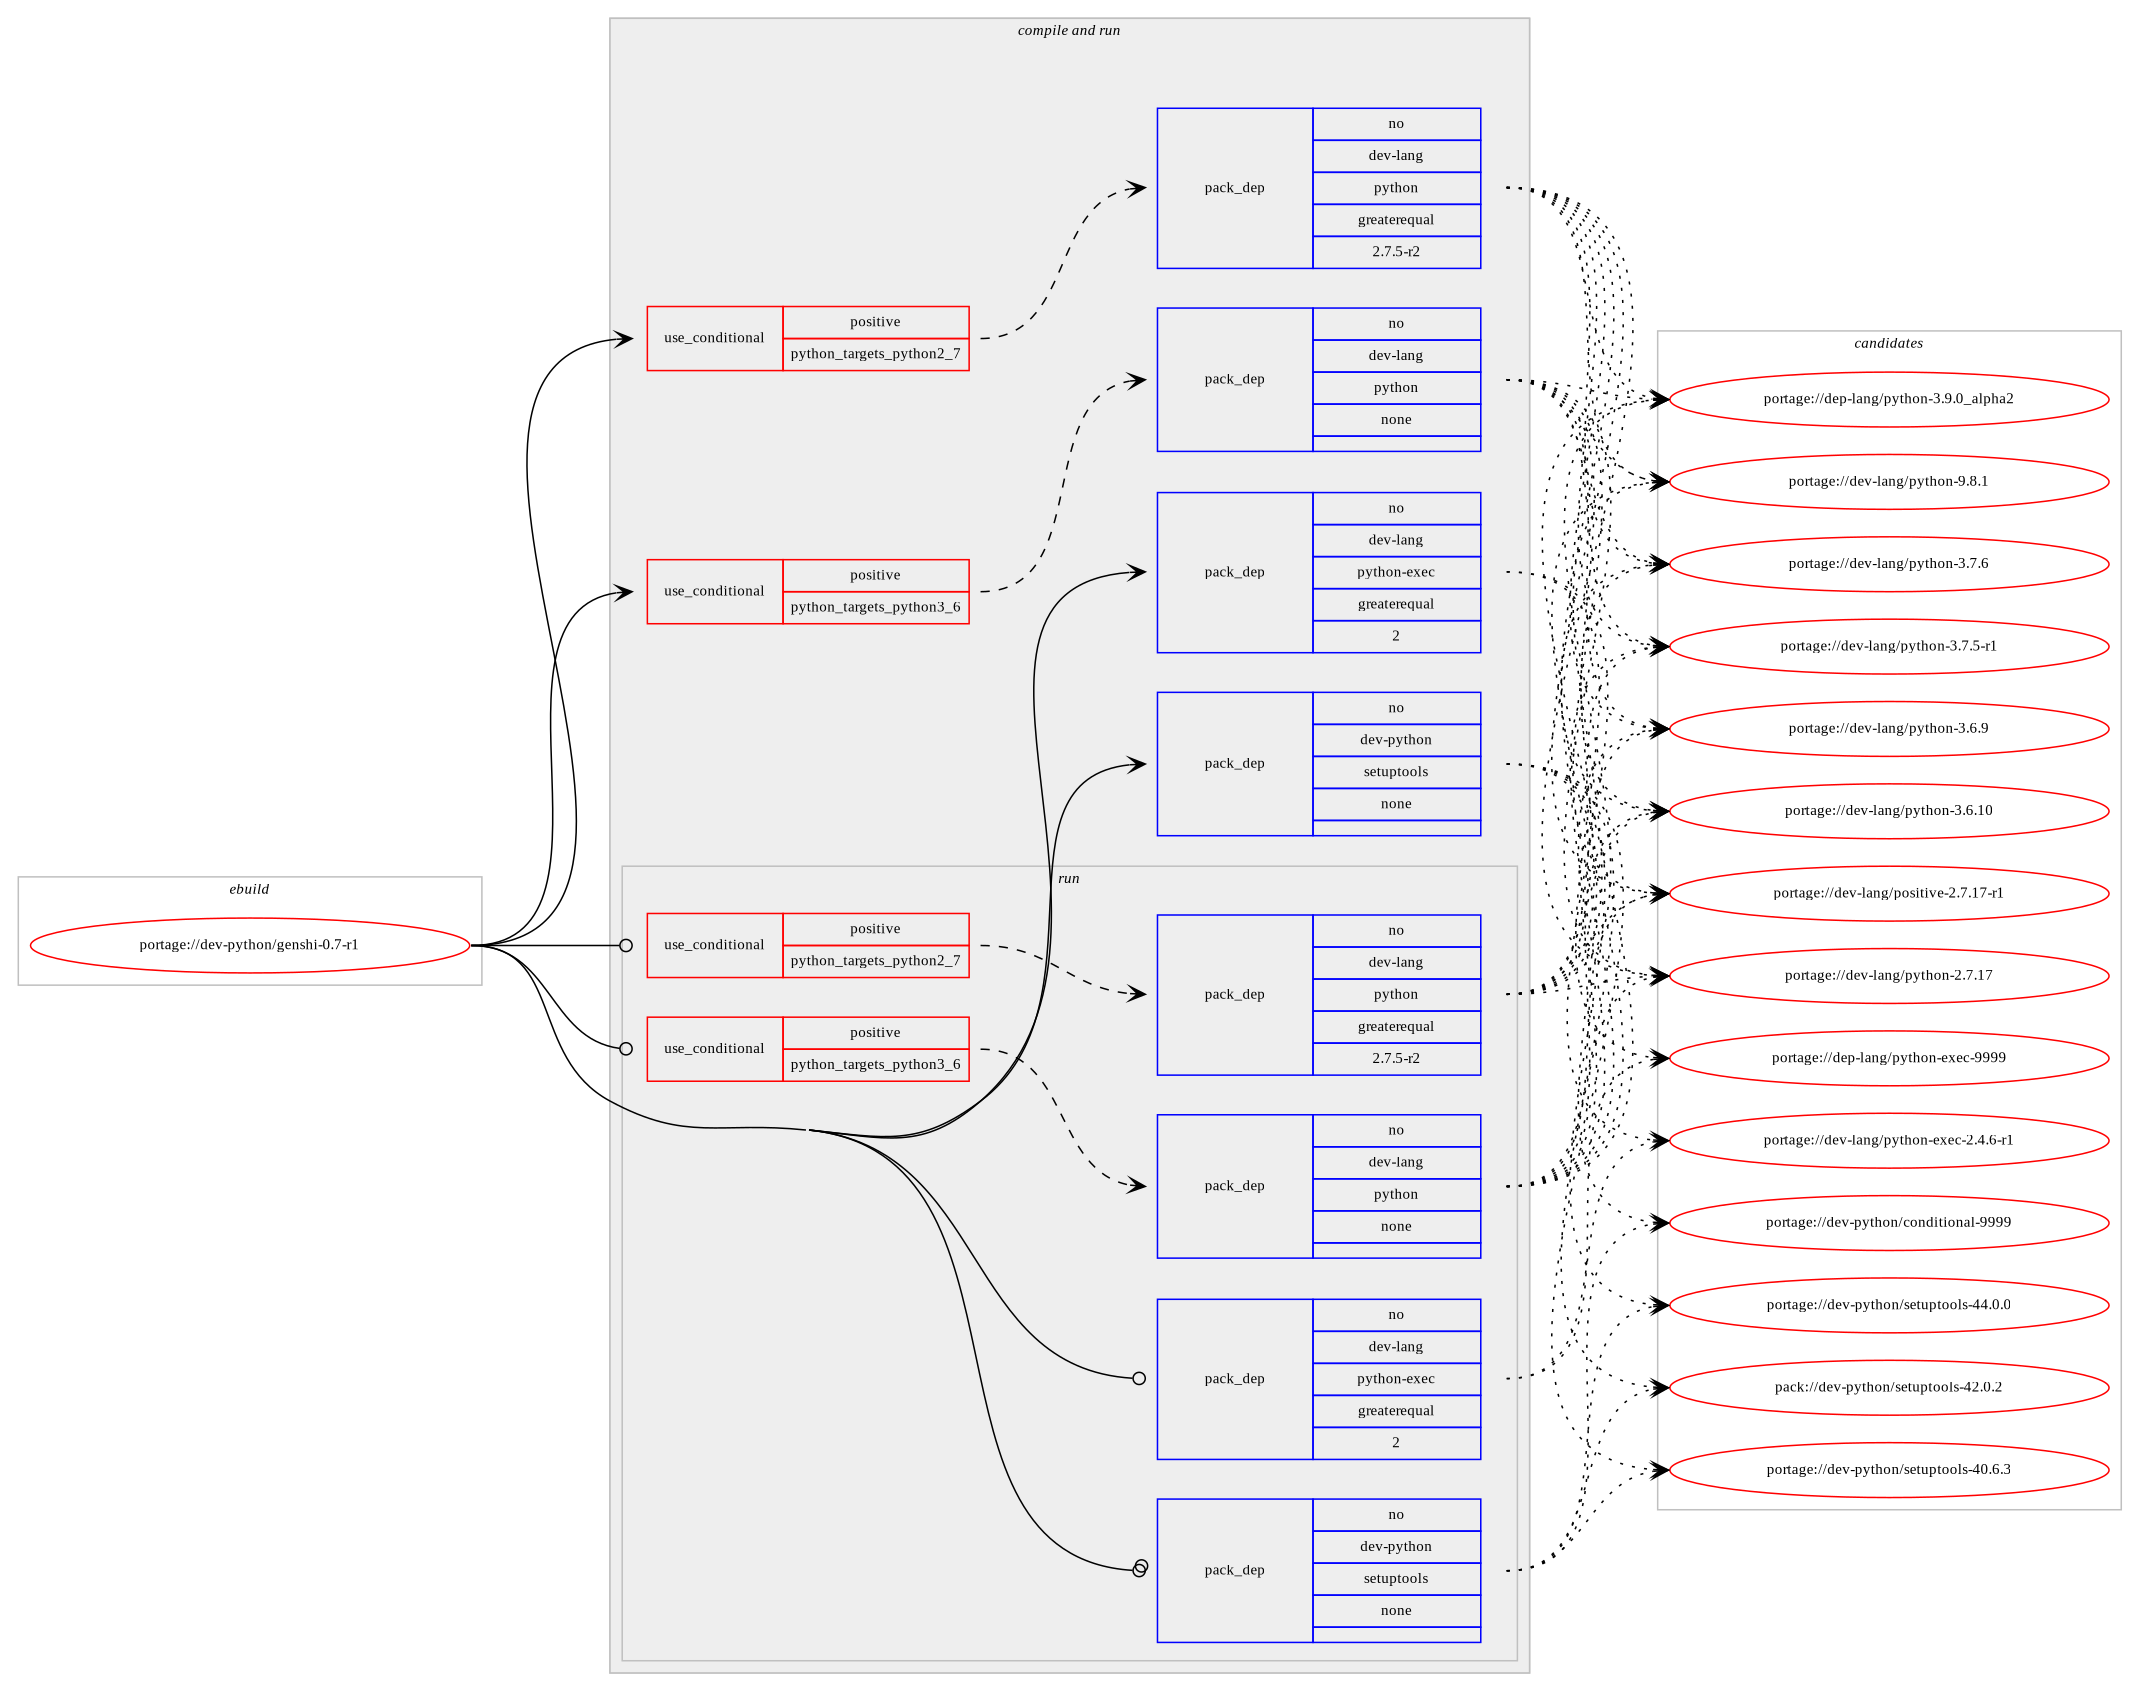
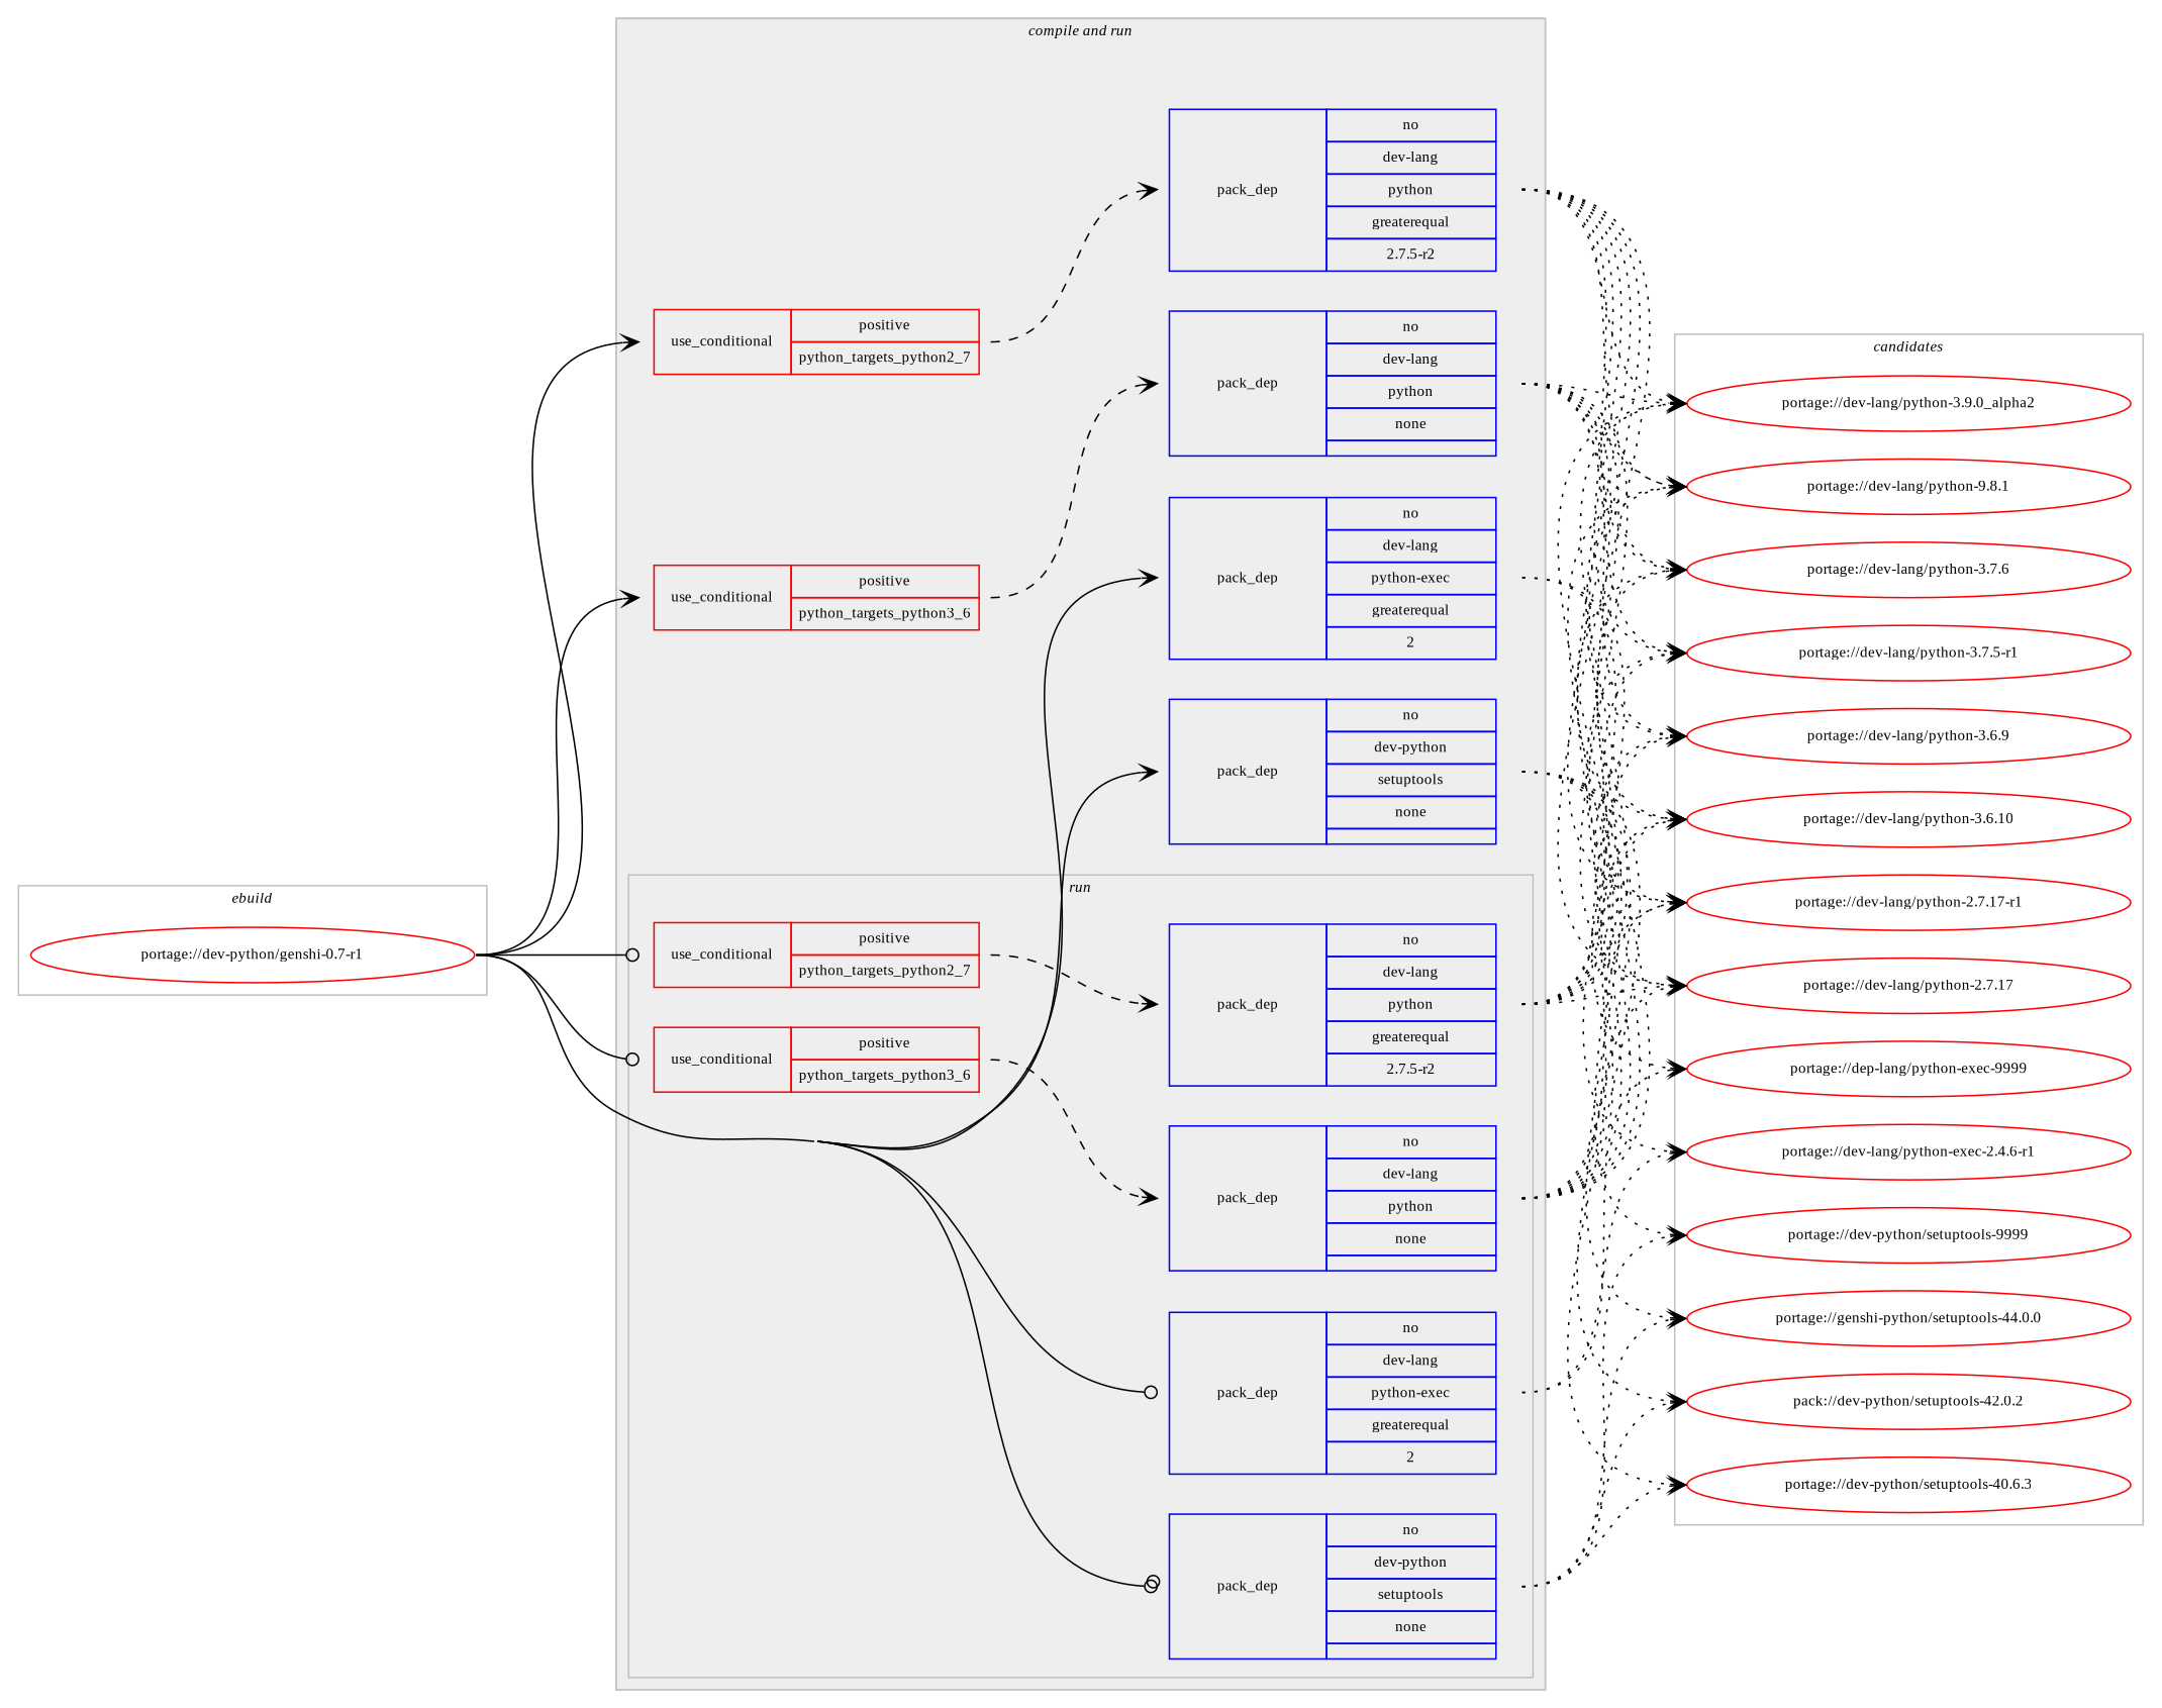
  digraph {
    compound=true
    concentrate=true
    fontname="Liberation Serif"
    fontsize=10
    newrank=true
    rankdir=LR
    ranksep=1.5
    node [color=red fontname="Liberation Serif" fontsize=10]
    edge [arrowhead=vee fontname="Liberation Serif" headport=w style=dotted tailport=e weight=100]
    n1 [label="portage://dev-python/genshi-0.7-r1" width=4]
    n2 [color=blue label=<<TABLE BORDER="0" CELLBORDER="1" CELLSPACING="0" CELLPADDING="4" WIDTH="220"><TR><TD ROWSPAN="6" CELLPADDING="30">pack_dep</TD></TR><TR><TD WIDTH="110">no</TD></TR><TR><TD>dev-lang</TD></TR><TR><TD>python</TD></TR><TR><TD>greaterequal</TD></TR><TR><TD>2.7.5-r2</TD></TR></TABLE>> shape=none]
    n3 [label=<<TABLE BORDER="0" CELLBORDER="1" CELLSPACING="0" CELLPADDING="4"><TR><TD ROWSPAN="3" CELLPADDING="10">use_conditional</TD></TR><TR><TD>positive</TD></TR><TR><TD>python_targets_python2_7</TD></TR></TABLE>> shape=none]
    n4 [color=blue label=<<TABLE BORDER="0" CELLBORDER="1" CELLSPACING="0" CELLPADDING="4" WIDTH="220"><TR><TD ROWSPAN="6" CELLPADDING="30">pack_dep</TD></TR><TR><TD WIDTH="110">no</TD></TR><TR><TD>dev-lang</TD></TR><TR><TD>python</TD></TR><TR><TD>none</TD></TR><TR><TD></TD></TR></TABLE>> shape=none]
    n5 [label=<<TABLE BORDER="0" CELLBORDER="1" CELLSPACING="0" CELLPADDING="4"><TR><TD ROWSPAN="3" CELLPADDING="10">use_conditional</TD></TR><TR><TD>positive</TD></TR><TR><TD>python_targets_python3_6</TD></TR></TABLE>> shape=none]
    n6 [color=blue label=<<TABLE BORDER="0" CELLBORDER="1" CELLSPACING="0" CELLPADDING="4" WIDTH="220"><TR><TD ROWSPAN="6" CELLPADDING="30">pack_dep</TD></TR><TR><TD WIDTH="110">no</TD></TR><TR><TD>dev-lang</TD></TR><TR><TD>python-exec</TD></TR><TR><TD>greaterequal</TD></TR><TR><TD>2</TD></TR></TABLE>> shape=none]
    n7 [color=blue label=<<TABLE BORDER="0" CELLBORDER="1" CELLSPACING="0" CELLPADDING="4" WIDTH="220"><TR><TD ROWSPAN="6" CELLPADDING="30">pack_dep</TD></TR><TR><TD WIDTH="110">no</TD></TR><TR><TD>dev-python</TD></TR><TR><TD>setuptools</TD></TR><TR><TD>none</TD></TR><TR><TD></TD></TR></TABLE>> shape=none]
    n8 [color=blue label=<<TABLE BORDER="0" CELLBORDER="1" CELLSPACING="0" CELLPADDING="4" WIDTH="220"><TR><TD ROWSPAN="6" CELLPADDING="30">pack_dep</TD></TR><TR><TD WIDTH="110">no</TD></TR><TR><TD>dev-lang</TD></TR><TR><TD>python</TD></TR><TR><TD>greaterequal</TD></TR><TR><TD>2.7.5-r2</TD></TR></TABLE>> shape=none]
    n9 [label=<<TABLE BORDER="0" CELLBORDER="1" CELLSPACING="0" CELLPADDING="4"><TR><TD ROWSPAN="3" CELLPADDING="10">use_conditional</TD></TR><TR><TD>positive</TD></TR><TR><TD>python_targets_python2_7</TD></TR></TABLE>> shape=none]
    n10 [color=blue label=<<TABLE BORDER="0" CELLBORDER="1" CELLSPACING="0" CELLPADDING="4" WIDTH="220"><TR><TD ROWSPAN="6" CELLPADDING="30">pack_dep</TD></TR><TR><TD WIDTH="110">no</TD></TR><TR><TD>dev-lang</TD></TR><TR><TD>python</TD></TR><TR><TD>none</TD></TR><TR><TD></TD></TR></TABLE>> shape=none]
    n11 [label=<<TABLE BORDER="0" CELLBORDER="1" CELLSPACING="0" CELLPADDING="4"><TR><TD ROWSPAN="3" CELLPADDING="10">use_conditional</TD></TR><TR><TD>positive</TD></TR><TR><TD>python_targets_python3_6</TD></TR></TABLE>> shape=none]
    n12 [color=blue label=<<TABLE BORDER="0" CELLBORDER="1" CELLSPACING="0" CELLPADDING="4" WIDTH="220"><TR><TD ROWSPAN="6" CELLPADDING="30">pack_dep</TD></TR><TR><TD WIDTH="110">no</TD></TR><TR><TD>dev-lang</TD></TR><TR><TD>python-exec</TD></TR><TR><TD>greaterequal</TD></TR><TR><TD>2</TD></TR></TABLE>> shape=none]
    n13 [color=blue label=<<TABLE BORDER="0" CELLBORDER="1" CELLSPACING="0" CELLPADDING="4" WIDTH="220"><TR><TD ROWSPAN="6" CELLPADDING="30">pack_dep</TD></TR><TR><TD WIDTH="110">no</TD></TR><TR><TD>dev-python</TD></TR><TR><TD>setuptools</TD></TR><TR><TD>none</TD></TR><TR><TD></TD></TR></TABLE>> shape=none]
-   n14 [label="portage://dep-lang/python-3.9.0_alpha2" width=4]
+   n14 [label="portage://dev-lang/python-3.9.0_alpha2" width=4]
    n15 [label="portage://dev-lang/python-9.8.1" width=4]
    n16 [label="portage://dev-lang/python-3.7.6" width=4]
    n17 [label="portage://dev-lang/python-3.7.5-r1" width=4]
    n18 [label="portage://dev-lang/python-3.6.9" width=4]
    n19 [label="portage://dev-lang/python-3.6.10" width=4]
-   n20 [label="portage://dev-lang/positive-2.7.17-r1" width=4]
+   n20 [label="portage://dev-lang/python-2.7.17-r1" width=4]
    n21 [label="portage://dev-lang/python-2.7.17" width=4]
    n22 [label="portage://dep-lang/python-exec-9999" width=4]
    n23 [label="portage://dev-lang/python-exec-2.4.6-r1" width=4]
-   n24 [label="portage://dev-python/conditional-9999" width=4]
-   n25 [label="portage://dev-python/setuptools-44.0.0" width=4]
+   n24 [label="portage://dev-python/setuptools-9999" width=4]
+   n25 [label="portage://genshi-python/setuptools-44.0.0" width=4]
    n26 [label="pack://dev-python/setuptools-42.0.2" width=4]
    n27 [label="portage://dev-python/setuptools-40.6.3" width=4]
    subgraph cluster_1 {
      color=gray
      label=<<i>ebuild</i>>
      n1
    }
    subgraph cluster_2 {
      color=gray
      label=<<i>dependencies</i>>
      subgraph cluster_3 {
        color=gray
        fillcolor="#eeeeee"
        label=<<i>compile</i>>
        style=filled
        subgraph sub_4 {
          color=gray
          fillcolor="#eeeeee"
          label=<<i>compile</i>>
          style=filled
          n3
          subgraph sub_5 {
            color=gray
            fillcolor="#eeeeee"
            label=<<i>compile</i>>
            style=filled
            n2
          }
        }
        subgraph sub_6 {
          color=gray
          fillcolor="#eeeeee"
          label=<<i>compile</i>>
          style=filled
          n5
          subgraph sub_7 {
            color=gray
            fillcolor="#eeeeee"
            label=<<i>compile</i>>
            style=filled
            n4
          }
        }
        subgraph sub_8 {
          color=gray
          fillcolor="#eeeeee"
          label=<<i>compile</i>>
          style=filled
          n6
        }
        subgraph sub_9 {
          color=gray
          fillcolor="#eeeeee"
          label=<<i>compile</i>>
          style=filled
          n7
        }
      }
      subgraph cluster_10 {
        color=gray
        fillcolor="#eeeeee"
        label=<<i>compile and run</i>>
        style=filled
      }
      subgraph cluster_11 {
        color=gray
        fillcolor="#eeeeee"
        label=<<i>run</i>>
        style=filled
        subgraph sub_12 {
          color=gray
          fillcolor="#eeeeee"
          label=<<i>run</i>>
          style=filled
          n9
          subgraph sub_13 {
            color=gray
            fillcolor="#eeeeee"
            label=<<i>run</i>>
            style=filled
            n8
          }
        }
        subgraph sub_14 {
          color=gray
          fillcolor="#eeeeee"
          label=<<i>run</i>>
          style=filled
          n11
          subgraph sub_15 {
            color=gray
            fillcolor="#eeeeee"
            label=<<i>run</i>>
            style=filled
            n10
          }
        }
        subgraph sub_16 {
          color=gray
          fillcolor="#eeeeee"
          label=<<i>run</i>>
          style=filled
          n12
        }
        subgraph sub_17 {
          color=gray
          fillcolor="#eeeeee"
          label=<<i>run</i>>
          style=filled
          n13
        }
      }
    }
    subgraph cluster_18 {
      color=gray
      label=<<i>candidates</i>>
      rank=same
      subgraph sub_19 {
        color=black
        label=<<i>candidates</i>>
        nodesep=1
        rank=same
        n14
        n15
        n16
        n17
        n18
        n19
        n20
        n21
      }
      subgraph sub_20 {
        color=black
        label=<<i>candidates</i>>
        nodesep=1
        rank=same
        n14
        n15
        n16
        n17
        n18
        n19
        n20
        n21
      }
      subgraph sub_21 {
        color=black
        label=<<i>candidates</i>>
        nodesep=1
        rank=same
        n22
        n23
      }
      subgraph sub_22 {
        color=black
        label=<<i>candidates</i>>
        nodesep=1
        rank=same
        n24
        n25
        n26
        n27
      }
      subgraph sub_23 {
        color=black
        label=<<i>candidates</i>>
        nodesep=1
        rank=same
        n14
        n15
        n16
        n17
        n18
        n19
        n20
        n21
      }
      subgraph sub_24 {
        color=black
        label=<<i>candidates</i>>
        nodesep=1
        rank=same
        n14
        n15
        n16
        n17
        n18
        n19
        n20
        n21
      }
      subgraph sub_25 {
        color=black
        label=<<i>candidates</i>>
        nodesep=1
        rank=same
        n22
        n23
      }
      subgraph sub_26 {
        color=black
        label=<<i>candidates</i>>
        nodesep=1
        rank=same
        n24
        n25
        n26
        n27
      }
    }
    n1 -> n3 [style=solid weight=20]
    n1 -> n5 [style=solid weight=20]
    n1 -> n6 [style=solid weight=20]
    n1 -> n7 [style=solid weight=20]
    n1 -> n9 [arrowhead=odot style=solid weight=20]
    n1 -> n11 [arrowhead=odot style=solid weight=20]
    n1 -> n12 [arrowhead=odot style=solid weight=20]
    n1 -> n13 [arrowhead=odot style=solid weight=20]
    n2 -> n14
    n2 -> n15
    n2 -> n16
    n2 -> n17
    n2 -> n18
    n2 -> n19
    n2 -> n20
    n2 -> n21
    n3 -> n2 [style=dashed weight=20]
    n4 -> n14
    n4 -> n15
    n4 -> n16
    n4 -> n17
    n4 -> n18
    n4 -> n19
    n4 -> n20
    n4 -> n21
    n5 -> n4 [style=dashed weight=20]
    n6 -> n22
    n6 -> n23
    n7 -> n24
    n7 -> n25
    n7 -> n26
    n7 -> n27
    n8 -> n14
    n8 -> n15
    n8 -> n16
    n8 -> n17
    n8 -> n18
    n8 -> n19
    n8 -> n20
    n8 -> n21
    n9 -> n8 [style=dashed weight=20]
    n10 -> n14
    n10 -> n15
    n10 -> n16
    n10 -> n17
    n10 -> n18
    n10 -> n19
    n10 -> n20
    n10 -> n21
    n11 -> n10 [style=dashed weight=20]
    n12 -> n22
    n12 -> n23
    n13 -> n24
    n13 -> n25
    n13 -> n26
    n13 -> n27
  }
